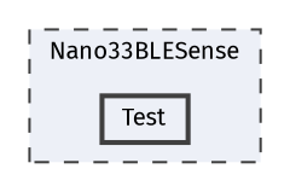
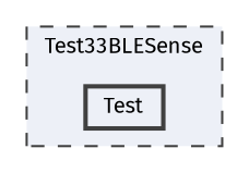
  digraph {
    compound=true
    fontname="Fira Sans"
    n1 [color=grey25 fillcolor="#edf0f7" fontname="Fira Sans" fontsize=10 height=0.2 label=Test shape=box style="filled,bold" width=0.4]
    subgraph cluster_1 {
      bgcolor="#edf0f7"
      fontsize=10
-     label=Nano33BLESense
+     label=Test33BLESense
      pencolor=grey25
      style="filled,dashed"
      n1
    }
  }
